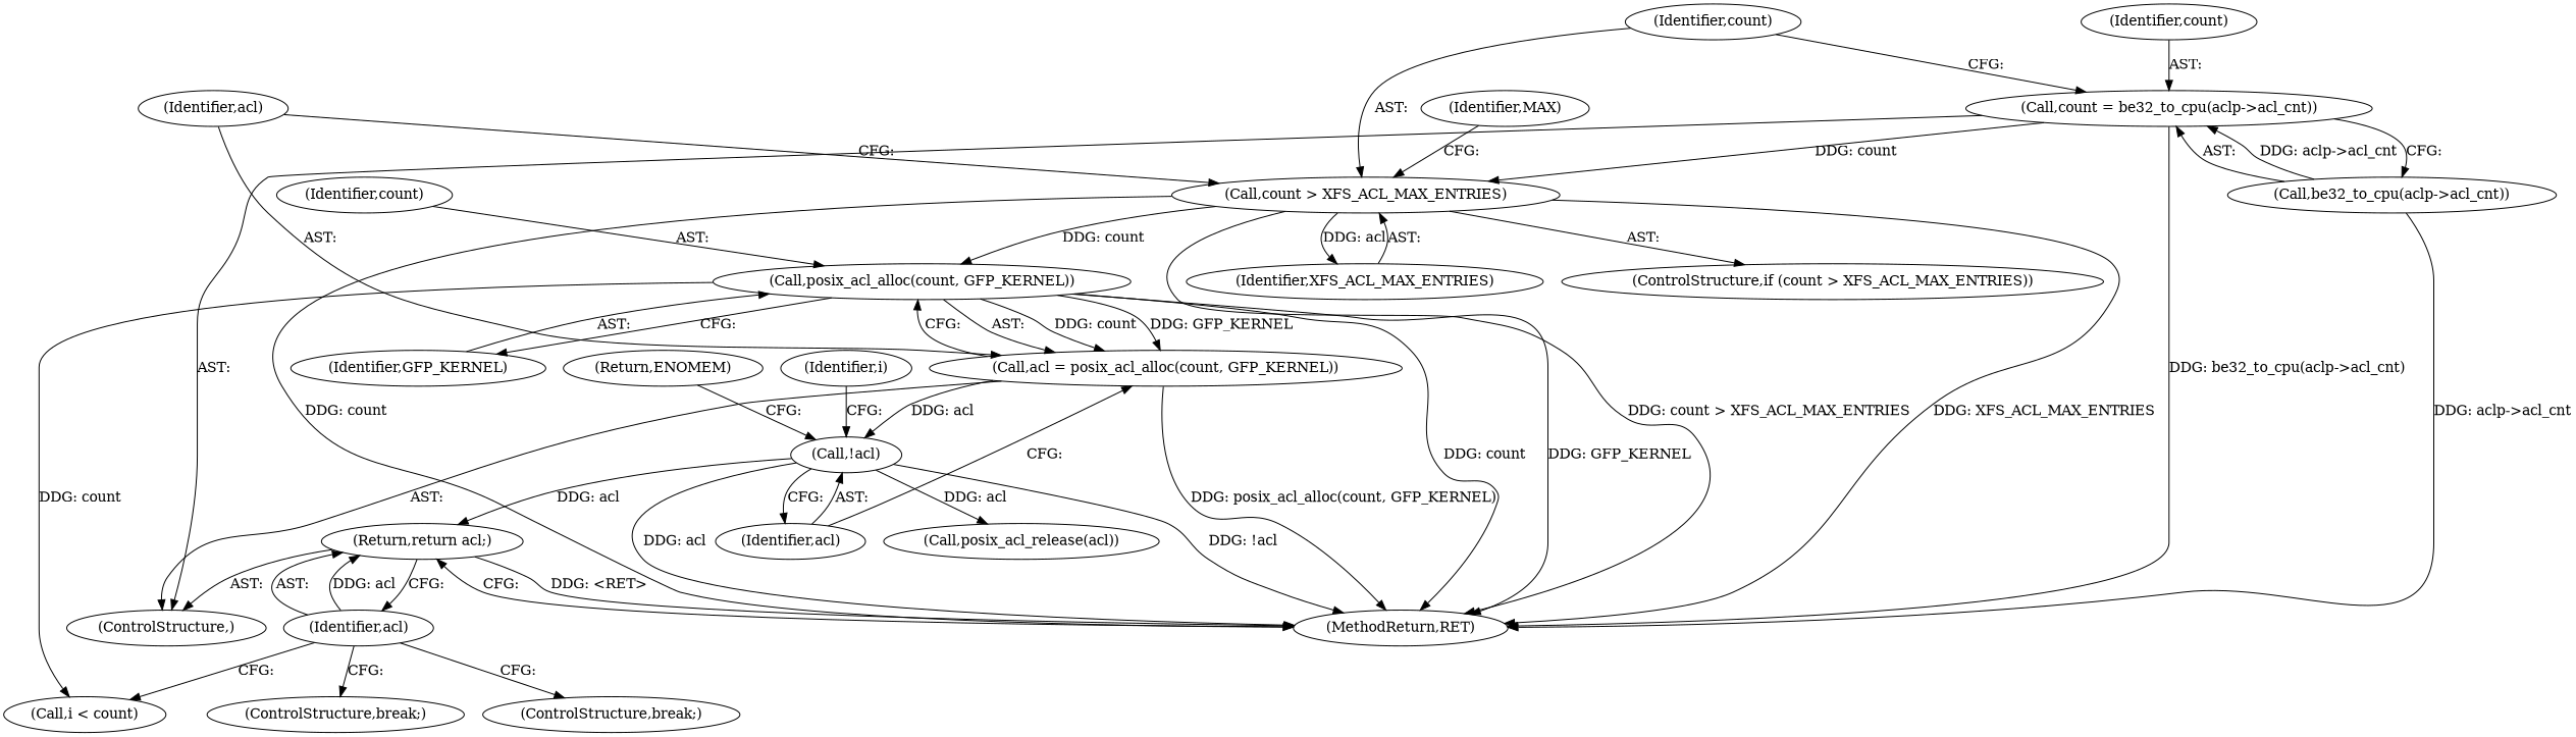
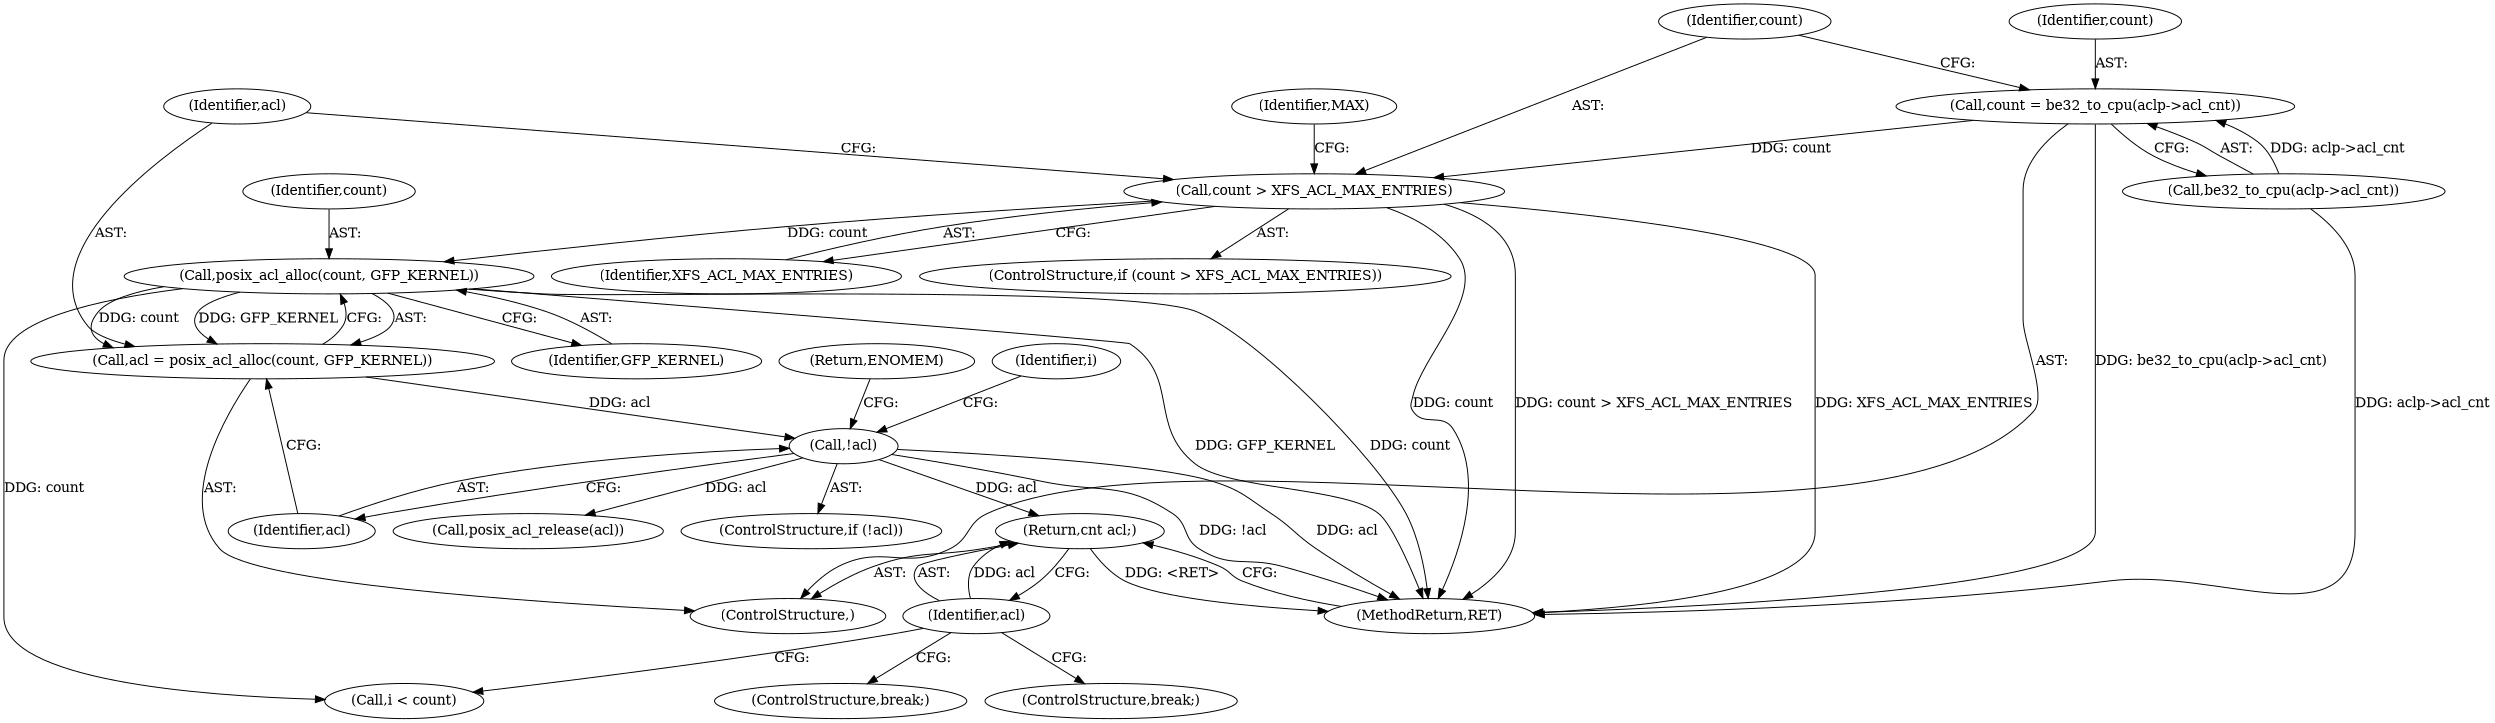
  digraph {
-   n1 [label="(Return,return acl;)"]
+   n1 [label="(Return,cnt acl;)"]
    n2 [label="(Identifier,acl)"]
    n3 [label="(MethodReturn,RET)"]
    n4 [label="(ControlStructure,)"]
    n5 [label="(Call,i < count)"]
    n6 [label="(ControlStructure,break;)"]
    n7 [label="(ControlStructure,break;)"]
    n8 [label="(Call,!acl)"]
    n9 [label="(Identifier,acl)"]
    n10 [label="(Call,posix_acl_release(acl))"]
+   n11 [label="(ControlStructure,if (!acl))"]
    n12 [label="(Call,acl = posix_acl_alloc(count, GFP_KERNEL))"]
    n13 [label="(Call,posix_acl_alloc(count, GFP_KERNEL))"]
    n14 [label="(Identifier,GFP_KERNEL)"]
    n15 [label="(Call,count > XFS_ACL_MAX_ENTRIES)"]
    n16 [label="(Identifier,XFS_ACL_MAX_ENTRIES)"]
    n17 [label="(ControlStructure,if (count > XFS_ACL_MAX_ENTRIES))"]
    n18 [label="(Call,count = be32_to_cpu(aclp->acl_cnt))"]
    n19 [label="(Call,be32_to_cpu(aclp->acl_cnt))"]
    n20 [label="(Return,ENOMEM)"]
    n21 [label="(Identifier,MAX)"]
    n22 [label="(Identifier,count)"]
    n23 [label="(Identifier,count)"]
    n24 [label="(Identifier,count)"]
    n25 [label="(Identifier,acl)"]
    n26 [label="(Identifier,i)"]
    n1 -> n2 [label="CFG: "]
    n1 -> n3 [label="DDG: <RET>"]
    n1 -> n4 [label="AST: "]
    n2 -> n1 [label="AST: "]
    n2 -> n1 [label="DDG: acl"]
    n2 -> n5 [label="CFG: "]
    n2 -> n6 [label="CFG: "]
    n2 -> n7 [label="CFG: "]
    n3 -> n1 [label="CFG: "]
    n8 -> n1 [label="DDG: acl"]
    n8 -> n3 [label="DDG: acl"]
    n8 -> n3 [label="DDG: !acl"]
    n8 -> n9 [label="CFG: "]
    n8 -> n10 [label="DDG: acl"]
+   n8 -> n11 [label="AST: "]
    n9 -> n8 [label="AST: "]
    n9 -> n12 [label="CFG: "]
-   n12 -> n3 [label="DDG: posix_acl_alloc(count, GFP_KERNEL)"]
    n12 -> n4 [label="AST: "]
    n12 -> n8 [label="DDG: acl"]
    n12 -> n13 [label="CFG: "]
    n13 -> n3 [label="DDG: count"]
    n13 -> n3 [label="DDG: GFP_KERNEL"]
    n13 -> n5 [label="DDG: count"]
    n13 -> n12 [label="AST: "]
    n13 -> n12 [label="DDG: count"]
    n13 -> n12 [label="DDG: GFP_KERNEL"]
    n13 -> n14 [label="CFG: "]
    n14 -> n13 [label="AST: "]
    n15 -> n3 [label="DDG: XFS_ACL_MAX_ENTRIES"]
    n15 -> n3 [label="DDG: count"]
    n15 -> n3 [label="DDG: count > XFS_ACL_MAX_ENTRIES"]
    n15 -> n13 [label="DDG: count"]
-   n15 -> n16 [label="DDG: acl"]
+   n15 -> n16 [label="CFG: "]
    n15 -> n17 [label="AST: "]
    n16 -> n15 [label="AST: "]
    n18 -> n3 [label="DDG: be32_to_cpu(aclp->acl_cnt)"]
    n18 -> n4 [label="AST: "]
    n18 -> n15 [label="DDG: count"]
    n18 -> n19 [label="CFG: "]
    n19 -> n3 [label="DDG: aclp->acl_cnt"]
    n19 -> n18 [label="AST: "]
    n19 -> n18 [label="DDG: aclp->acl_cnt"]
    n20 -> n8 [label="CFG: "]
    n21 -> n15 [label="CFG: "]
    n22 -> n13 [label="AST: "]
    n23 -> n15 [label="AST: "]
    n23 -> n18 [label="CFG: "]
    n24 -> n18 [label="AST: "]
    n25 -> n12 [label="AST: "]
    n25 -> n15 [label="CFG: "]
    n26 -> n8 [label="CFG: "]
  }
